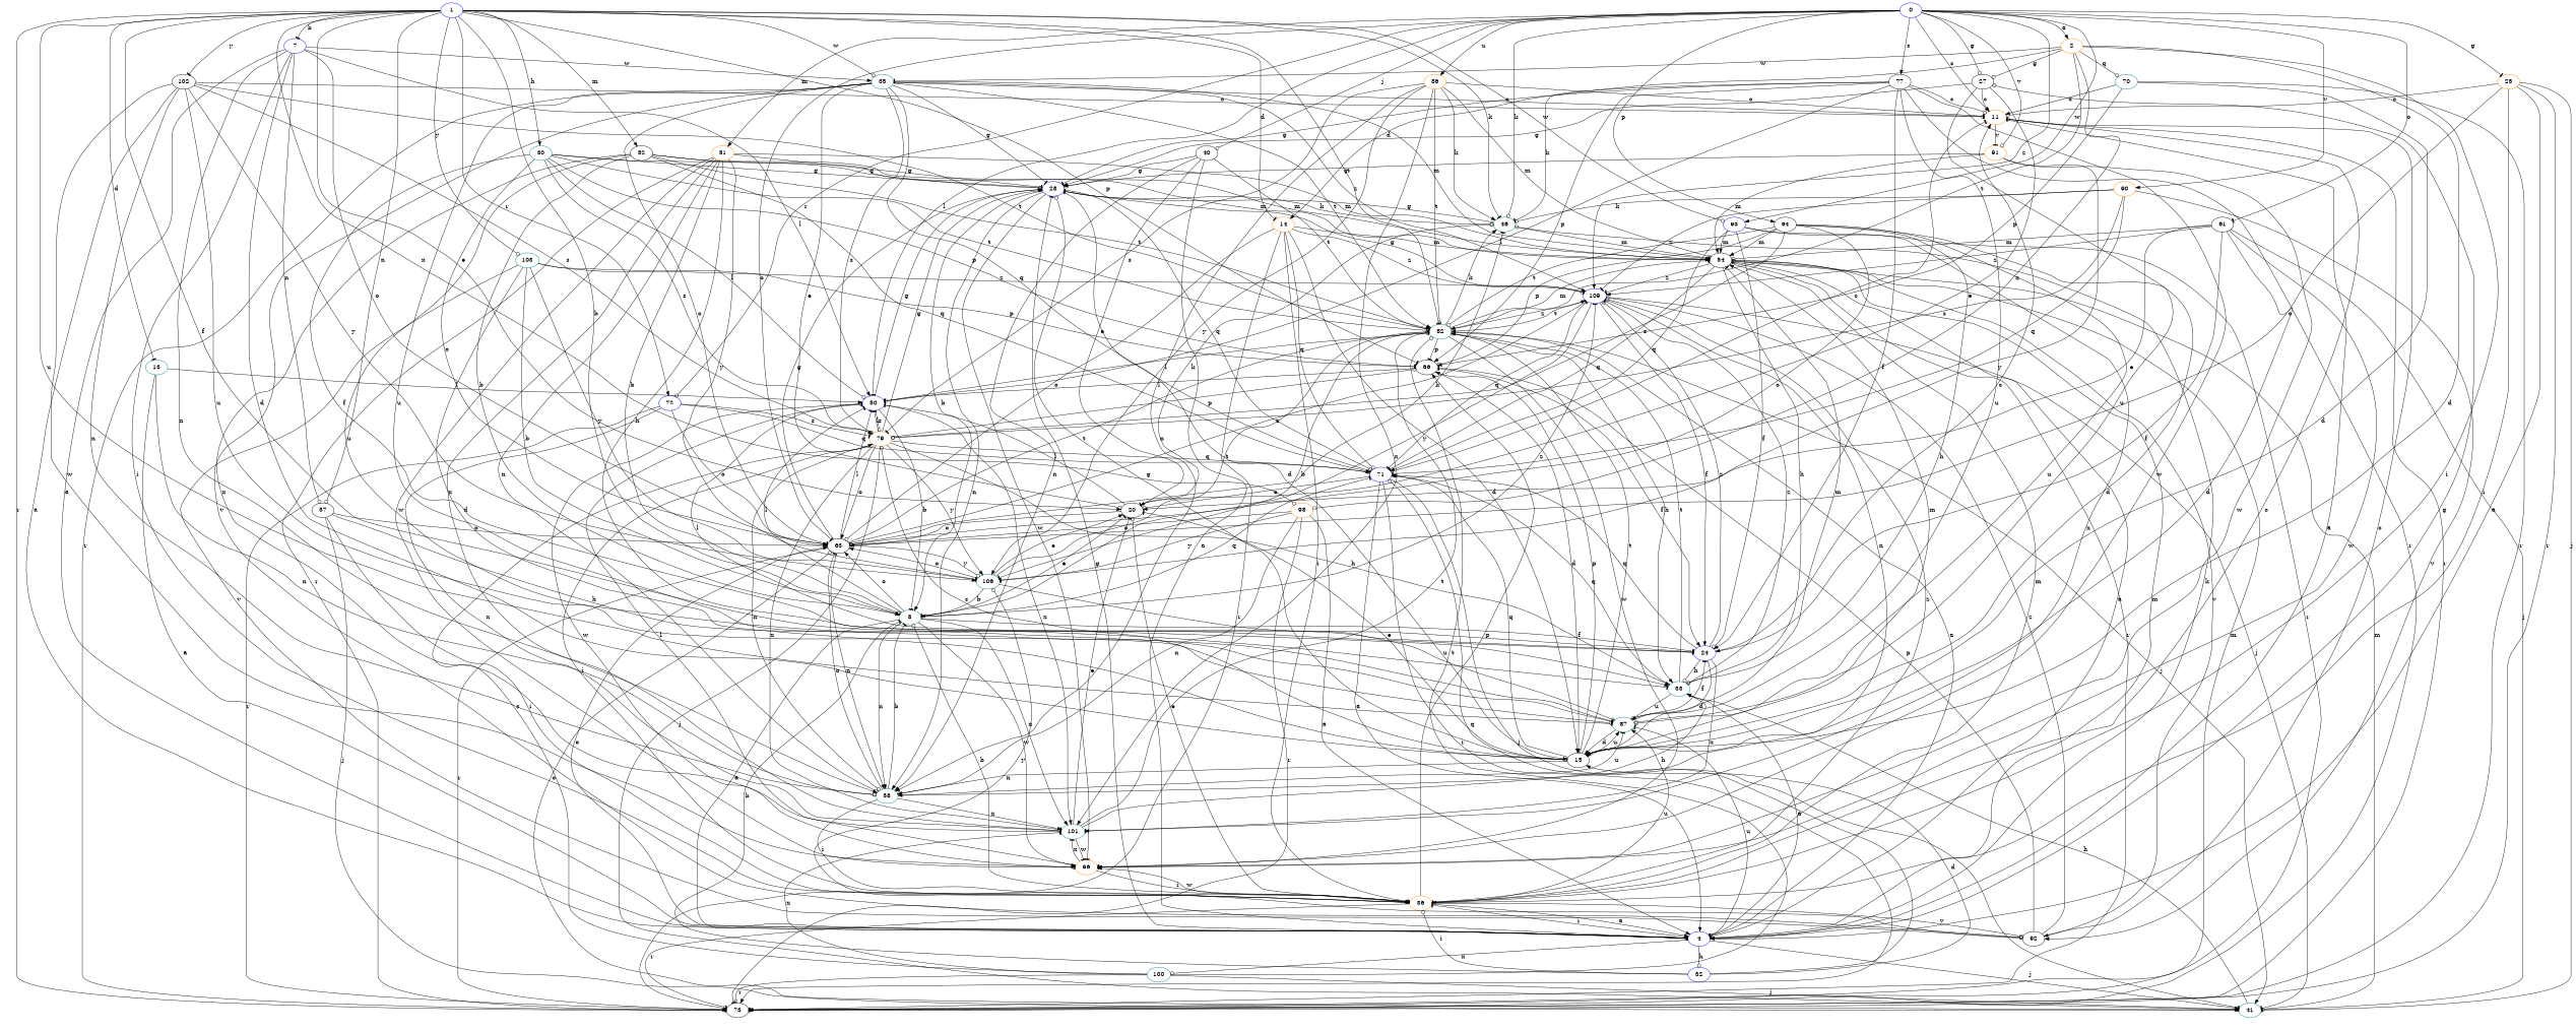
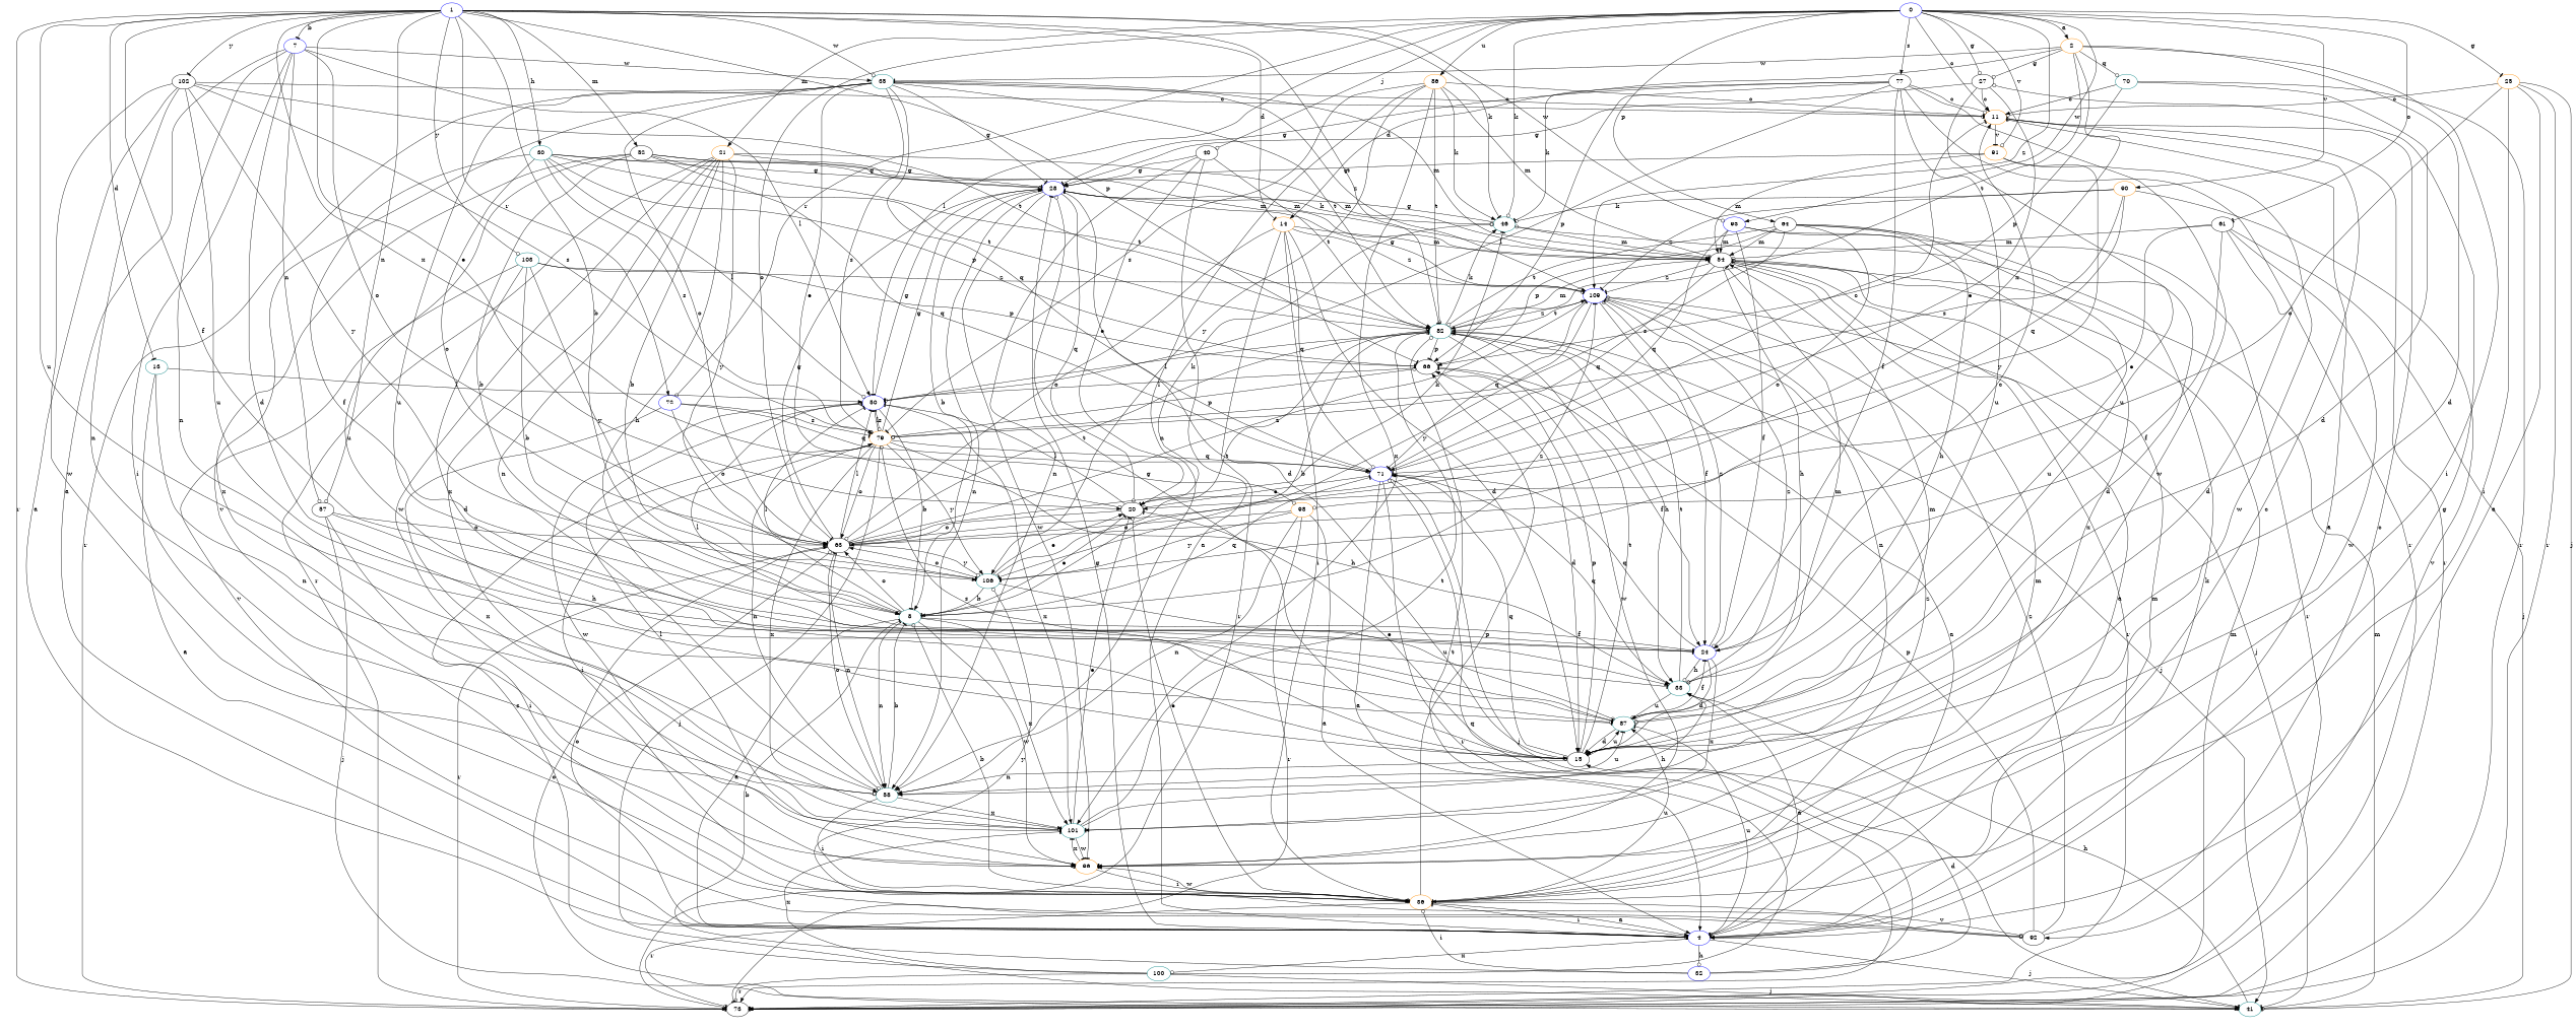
  strict digraph {
    node [color=black]
    edge [arrowhead=normal]
    0 [color=blue]
    2 [color=darkorange]
    11 [color=darkorange]
    25 [color=darkorange]
    27
    40
    46 [color=teal]
    50 [color=blue]
-   51 [color=darkorange]
+   51 [color=darkorange label=21]
    61
    63
    64
    72 [color=blue]
    77
    86 [color=darkorange]
    90 [color=darkorange]
    91 [color=darkorange]
    93 [color=blue]
    109 [color=blue]
    14 [color=darkorange]
    82 [color=teal]
    n22 [color=teal label=35]
    98 [color=darkorange]
    15
    36 [color=darkorange]
    70 [color=teal]
    n27 [label=73]
    4 [color=blue]
    41 [color=teal]
    20
    87 [color=teal]
    28 [color=blue]
    58 [color=teal]
    54
    8 [color=teal]
    96 [color=darkorange]
    101 [color=teal]
    79 [color=darkorange]
    33 [color=teal]
    106 [color=teal]
    24 [color=blue]
    66
    71 [color=blue]
    92
    1 [color=blue]
    7 [color=blue]
    13 [color=teal]
    30 [color=teal]
    52
    57
    102
    103 [color=teal]
    32 [color=blue]
    100 [color=teal]
    0 -> 2 [label=a]
    0 -> 11 [label=c]
    0 -> 25 [arrowhead=tee label=g]
    0 -> 27 [arrowhead=odot label=g]
    0 -> 40 [arrowhead=odot label=j]
    0 -> 46 [arrowhead=odot label=k]
    0 -> 50 [arrowhead=tee label=l]
    0 -> 51 [label=m]
    0 -> 61 [arrowhead=tee label=o]
    0 -> 63 [arrowhead=tee label=o]
    0 -> 64 [label=p]
    0 -> 72 [arrowhead=odot label=r]
    0 -> 77 [label=s]
    0 -> 86 [label=u]
    0 -> 90 [label=v]
    0 -> 91 [arrowhead=odot label=v]
    0 -> 93 [label=w]
    0 -> 109 [label=z]
    2 -> 27 [arrowhead=odot label=g]
    2 -> 14 [label=d]
    2 -> 82 [label=t]
    2 -> n22 [arrowhead=tee label=w]
    2 -> 98 [arrowhead=odot label=x]
    2 -> 15 [label=d]
    2 -> 36 [label=i]
    2 -> 70 [arrowhead=odot label=q]
    11 -> 91 [arrowhead=tee label=v]
    11 -> n27 [label=r]
    11 -> 4 [label=a]
    25 -> 11 [arrowhead=odot label=c]
    25 -> 63 [arrowhead=odot label=o]
    25 -> 36 [arrowhead=tee label=i]
    25 -> n27 [label=r]
    25 -> 4 [label=a]
    25 -> 41 [arrowhead=tee label=j]
    27 -> 11 [label=c]
    27 -> 20 [arrowhead=tee label=e]
    27 -> 87 [arrowhead=odot label=u]
    27 -> 28 [label=g]
    40 -> 82 [arrowhead=odot label=t]
    40 -> 4 [arrowhead=tee label=a]
    40 -> 20 [label=e]
    40 -> 28 [arrowhead=odot label=g]
    40 -> 58 [label=n]
    46 -> 28 [arrowhead=tee label=g]
    46 -> 54 [arrowhead=tee label=m]
    50 -> 28 [arrowhead=odot label=g]
    50 -> 8 [arrowhead=tee label=b]
    50 -> 96 [arrowhead=tee label=w]
    50 -> 101 [label=x]
    50 -> 79 [arrowhead=odot label=s]
    51 -> n27 [arrowhead=odot label=r]
    51 -> 28 [arrowhead=tee label=g]
    51 -> 58 [arrowhead=odot label=n]
    51 -> 54 [arrowhead=tee label=m]
    51 -> 8 [arrowhead=odot label=b]
    51 -> 96 [arrowhead=odot label=w]
    51 -> 101 [arrowhead=tee label=x]
    51 -> 33 [label=h]
    51 -> 106 [arrowhead=tee label=y]
-   61 -> 109 [label=z]
    61 -> 15 [arrowhead=tee label=d]
    61 -> 41 [arrowhead=odot label=j]
    61 -> 20 [label=e]
    61 -> 54 [arrowhead=odot label=m]
    61 -> 96 [arrowhead=tee label=w]
    61 -> 24 [label=f]
    63 -> 46 [arrowhead=tee label=k]
    63 -> 50 [arrowhead=tee label=l]
    63 -> 109 [arrowhead=tee label=z]
    63 -> 82 [arrowhead=odot label=t]
    63 -> n27 [arrowhead=tee label=r]
    63 -> 28 [label=g]
    63 -> 58 [label=n]
    63 -> 106 [arrowhead=odot label=y]
    64 -> 63 [arrowhead=odot label=o]
    64 -> 82 [arrowhead=odot label=t]
    64 -> 15 [label=d]
    64 -> 87 [arrowhead=odot label=u]
    64 -> 54 [label=m]
    64 -> 79 [arrowhead=odot label=s]
    64 -> 33 [arrowhead=odot label=h]
    64 -> 66 [arrowhead=odot label=p]
    72 -> 63 [arrowhead=odot label=o]
-   72 -> n27 [arrowhead=odot label=r]
    72 -> 101 [arrowhead=odot label=x]
    72 -> 79 [arrowhead=tee label=s]
    72 -> 71 [label=q]
    77 -> 11 [arrowhead=odot label=c]
    77 -> 46 [arrowhead=tee label=k]
    77 -> 50 [arrowhead=tee label=l]
    77 -> n27 [label=r]
    77 -> 87 [label=u]
    77 -> 28 [arrowhead=tee label=g]
    77 -> 96 [label=w]
    77 -> 24 [label=f]
    77 -> 66 [label=p]
    86 -> 11 [arrowhead=tee label=c]
    86 -> 46 [label=k]
    86 -> 82 [arrowhead=odot label=t]
    86 -> 58 [label=n]
    86 -> 54 [arrowhead=odot label=m]
    86 -> 101 [label=x]
    86 -> 79 [arrowhead=tee label=s]
    86 -> 106 [label=y]
    90 -> 46 [arrowhead=odot label=k]
    90 -> 109 [arrowhead=tee label=z]
    90 -> 79 [arrowhead=odot label=s]
    90 -> 71 [arrowhead=tee label=q]
    90 -> 92 [label=v]
    91 -> 28 [label=g]
    91 -> 54 [label=m]
    91 -> 96 [arrowhead=odot label=w]
    91 -> 106 [arrowhead=tee label=y]
    93 -> n27 [arrowhead=odot label=r]
    93 -> 54 [label=m]
    93 -> 101 [label=x]
    93 -> 24 [arrowhead=odot label=f]
    93 -> 71 [label=q]
    109 -> 82 [label=t]
    109 -> 41 [arrowhead=tee label=j]
    109 -> 28 [arrowhead=tee label=g]
    109 -> 58 [label=n]
    109 -> 106 [arrowhead=tee label=y]
    109 -> 24 [label=f]
    109 -> 71 [arrowhead=tee label=q]
    14 -> 63 [arrowhead=odot label=o]
    14 -> 109 [arrowhead=tee label=z]
    14 -> 15 [label=d]
    14 -> 36 [arrowhead=odot label=i]
    14 -> n27 [arrowhead=tee label=r]
    14 -> 54 [label=m]
    14 -> 71 [arrowhead=odot label=q]
    82 -> 46 [label=k]
    82 -> 50 [arrowhead=tee label=l]
    82 -> 109 [label=z]
    82 -> 4 [arrowhead=tee label=a]
    82 -> 41 [label=j]
    82 -> 54 [arrowhead=tee label=m]
    82 -> 8 [arrowhead=tee label=b]
    82 -> 96 [arrowhead=tee label=w]
    82 -> 33 [label=h]
    82 -> 66 [arrowhead=tee label=p]
    n22 -> 11 [arrowhead=tee label=c]
    n22 -> 63 [arrowhead=tee label=o]
    n22 -> 109 [label=z]
    n22 -> 82 [label=t]
    n22 -> n27 [arrowhead=tee label=r]
    n22 -> 20 [arrowhead=odot label=e]
    n22 -> 87 [arrowhead=tee label=u]
    n22 -> 28 [arrowhead=tee label=g]
    n22 -> 54 [label=m]
    n22 -> 79 [arrowhead=odot label=s]
    n22 -> 71 [arrowhead=odot label=q]
    n22 -> 92 [arrowhead=odot label=v]
    98 -> 63 [arrowhead=odot label=o]
    98 -> n27 [arrowhead=tee label=r]
    98 -> 4 [label=a]
    98 -> 58 [label=n]
    98 -> 106 [arrowhead=tee label=y]
    15 -> 82 [arrowhead=odot label=t]
    15 -> 20 [arrowhead=tee label=e]
    15 -> 87 [label=u]
    15 -> 28 [arrowhead=odot label=g]
    15 -> 58 [arrowhead=odot label=n]
    15 -> 54 [label=m]
    15 -> 79 [arrowhead=odot label=s]
    15 -> 66 [label=p]
    15 -> 71 [arrowhead=odot label=q]
    36 -> 11 [arrowhead=tee label=c]
    36 -> 109 [arrowhead=odot label=z]
    36 -> n27 [arrowhead=odot label=r]
    36 -> 4 [label=a]
    36 -> 20 [arrowhead=odot label=e]
    36 -> 87 [label=u]
    36 -> 54 [arrowhead=odot label=m]
    36 -> 8 [arrowhead=odot label=b]
    36 -> 96 [label=w]
    36 -> 66 [label=p]
    36 -> 92 [arrowhead=odot label=v]
    70 -> 11 [label=c]
    70 -> 15 [label=d]
    70 -> n27 [arrowhead=tee label=r]
    70 -> 66 [label=p]
    n27 -> 54 [arrowhead=odot label=m]
    4 -> 27 [arrowhead=odot label=g]
    4 -> 46 [arrowhead=odot label=k]
    4 -> 63 [label=o]
    4 -> 36 [arrowhead=tee label=i]
    4 -> 41 [label=j]
    4 -> 87 [arrowhead=tee label=u]
    4 -> 28 [arrowhead=tee label=g]
    4 -> 54 [arrowhead=odot label=m]
    4 -> 32 [arrowhead=odot label=h]
    4 -> 100 [arrowhead=odot label=x]
    41 -> 63 [arrowhead=odot label=o]
    41 -> 54 [arrowhead=tee label=m]
    41 -> 33 [label=h]
    20 -> 46 [arrowhead=odot label=k]
    20 -> 50 [arrowhead=tee label=l]
    20 -> 63 [label=o]
    87 -> 15 [label=d]
    87 -> 54 [arrowhead=tee label=m]
    87 -> 24 [arrowhead=tee label=f]
    28 -> 46 [arrowhead=odot label=k]
    28 -> 15 [label=d]
    28 -> 58 [label=n]
    28 -> 8 [label=b]
    28 -> 96 [arrowhead=tee label=w]
-   28 -> 71 [arrowhead=odot label=q]
+   28 -> 20 [arrowhead=odot label=q]
    58 -> 63 [arrowhead=tee label=o]
    58 -> 36 [arrowhead=odot label=i]
    58 -> 87 [arrowhead=tee label=u]
    58 -> 8 [arrowhead=tee label=b]
    58 -> 101 [label=x]
    54 -> 109 [arrowhead=tee label=z]
    54 -> n27 [arrowhead=tee label=r]
    54 -> 4 [arrowhead=tee label=a]
    54 -> 33 [arrowhead=odot label=h]
    54 -> 71 [arrowhead=tee label=q]
-   54 -> 92 [label=v]
    8 -> 50 [arrowhead=tee label=l]
    8 -> 63 [label=o]
    8 -> 109 [arrowhead=tee label=z]
    8 -> 4 [arrowhead=tee label=a]
    8 -> 20 [arrowhead=tee label=e]
    8 -> 58 [label=n]
    8 -> 96 [label=w]
    8 -> 101 [label=x]
    8 -> 24 [arrowhead=tee label=f]
    8 -> 71 [arrowhead=tee label=q]
    96 -> 50 [arrowhead=tee label=l]
    96 -> 36 [label=i]
    96 -> 101 [arrowhead=tee label=x]
    101 -> 82 [arrowhead=tee label=t]
    101 -> 20 [arrowhead=tee label=e]
    101 -> 96 [arrowhead=tee label=w]
    101 -> 33 [label=h]
    79 -> 50 [arrowhead=tee label=l]
    79 -> 63 [label=o]
    79 -> 36 [arrowhead=odot label=i]
    79 -> 41 [arrowhead=odot label=j]
    79 -> 28 [label=g]
    79 -> 58 [arrowhead=odot label=n]
    79 -> 101 [arrowhead=tee label=x]
    79 -> 33 [label=h]
    79 -> 106 [label=y]
    79 -> 66 [arrowhead=odot label=p]
    79 -> 71 [arrowhead=odot label=q]
    33 -> 109 [arrowhead=tee label=z]
    33 -> 82 [label=t]
    33 -> 4 [arrowhead=odot label=a]
    33 -> 87 [arrowhead=odot label=u]
    33 -> 71 [label=q]
    106 -> 63 [label=o]
    106 -> 82 [arrowhead=odot label=t]
    106 -> 20 [label=e]
    106 -> 87 [arrowhead=odot label=u]
    106 -> 8 [label=b]
    24 -> 11 [label=c]
    24 -> 50 [arrowhead=odot label=l]
    24 -> 109 [arrowhead=odot label=z]
    24 -> 15 [arrowhead=odot label=d]
    24 -> 101 [arrowhead=tee label=x]
    24 -> 33 [arrowhead=odot label=h]
    24 -> 71 [label=q]
    66 -> 50 [arrowhead=odot label=l]
    66 -> 15 [label=d]
    66 -> 24 [label=f]
    71 -> 11 [arrowhead=tee label=c]
    71 -> n27 [label=r]
    71 -> 4 [label=a]
    71 -> 41 [arrowhead=tee label=j]
    71 -> 20 [arrowhead=odot label=e]
    92 -> 11 [arrowhead=odot label=c]
    92 -> 109 [arrowhead=odot label=z]
    92 -> 106 [arrowhead=odot label=y]
    92 -> 66 [arrowhead=tee label=p]
    1 -> 46 [arrowhead=tee label=k]
    1 -> 72 [label=r]
    1 -> 93 [arrowhead=odot label=w]
    1 -> 14 [arrowhead=tee label=d]
    1 -> 82 [arrowhead=tee label=t]
    1 -> n22 [arrowhead=odot label=w]
    1 -> 98 [arrowhead=odot label=x]
    1 -> n27 [label=r]
    1 -> 20 [label=e]
    1 -> 87 [arrowhead=tee label=u]
    1 -> 8 [arrowhead=odot label=b]
    1 -> 24 [arrowhead=tee label=f]
    1 -> 66 [arrowhead=tee label=p]
    1 -> 7 [arrowhead=tee label=b]
    1 -> 13 [arrowhead=tee label=d]
    1 -> 30 [label=h]
    1 -> 52 [label=m]
    1 -> 57 [arrowhead=odot label=n]
    1 -> 102 [arrowhead=tee label=y]
    1 -> 103 [arrowhead=odot label=y]
    7 -> 50 [label=l]
    7 -> 63 [label=o]
    7 -> n22 [label=w]
    7 -> 15 [arrowhead=odot label=d]
    7 -> 36 [label=i]
    7 -> 4 [arrowhead=odot label=a]
    7 -> 58 [label=n]
    7 -> 57 [arrowhead=odot label=n]
    13 -> 50 [label=l]
    13 -> 4 [arrowhead=tee label=a]
    13 -> 58 [arrowhead=odot label=n]
    30 -> 50 [arrowhead=odot label=l]
    30 -> 63 [label=o]
    30 -> 82 [arrowhead=tee label=t]
    30 -> 28 [arrowhead=odot label=g]
    30 -> 54 [arrowhead=tee label=m]
    30 -> 79 [label=s]
    30 -> 24 [arrowhead=tee label=f]
    30 -> 66 [arrowhead=tee label=p]
    52 -> 82 [label=t]
    52 -> 87 [arrowhead=tee label=u]
    52 -> 28 [arrowhead=odot label=g]
    52 -> 54 [arrowhead=odot label=m]
    52 -> 8 [label=b]
    52 -> 101 [arrowhead=tee label=x]
    52 -> 71 [label=q]
    57 -> 63 [label=o]
    57 -> 36 [arrowhead=odot label=i]
    57 -> 41 [label=j]
    57 -> 33 [arrowhead=tee label=h]
    102 -> 11 [arrowhead=odot label=c]
    102 -> 82 [arrowhead=odot label=t]
    102 -> 4 [arrowhead=odot label=a]
    102 -> 87 [arrowhead=odot label=u]
    102 -> 58 [arrowhead=odot label=n]
    102 -> 96 [label=w]
    102 -> 79 [arrowhead=odot label=s]
    102 -> 106 [label=y]
    103 -> 109 [arrowhead=odot label=z]
    103 -> 15 [arrowhead=odot label=d]
    103 -> 8 [label=b]
    103 -> 106 [arrowhead=tee label=y]
    103 -> 66 [arrowhead=tee label=p]
    103 -> 92 [arrowhead=odot label=v]
    32 -> 15 [label=d]
    32 -> 36 [arrowhead=odot label=i]
    32 -> 8 [arrowhead=tee label=b]
    32 -> 71 [arrowhead=odot label=q]
    100 -> 82 [arrowhead=odot label=t]
    100 -> n27 [arrowhead=odot label=r]
    100 -> 41 [arrowhead=tee label=j]
    100 -> 101 [arrowhead=tee label=x]
    100 -> 79 [label=s]
  }
